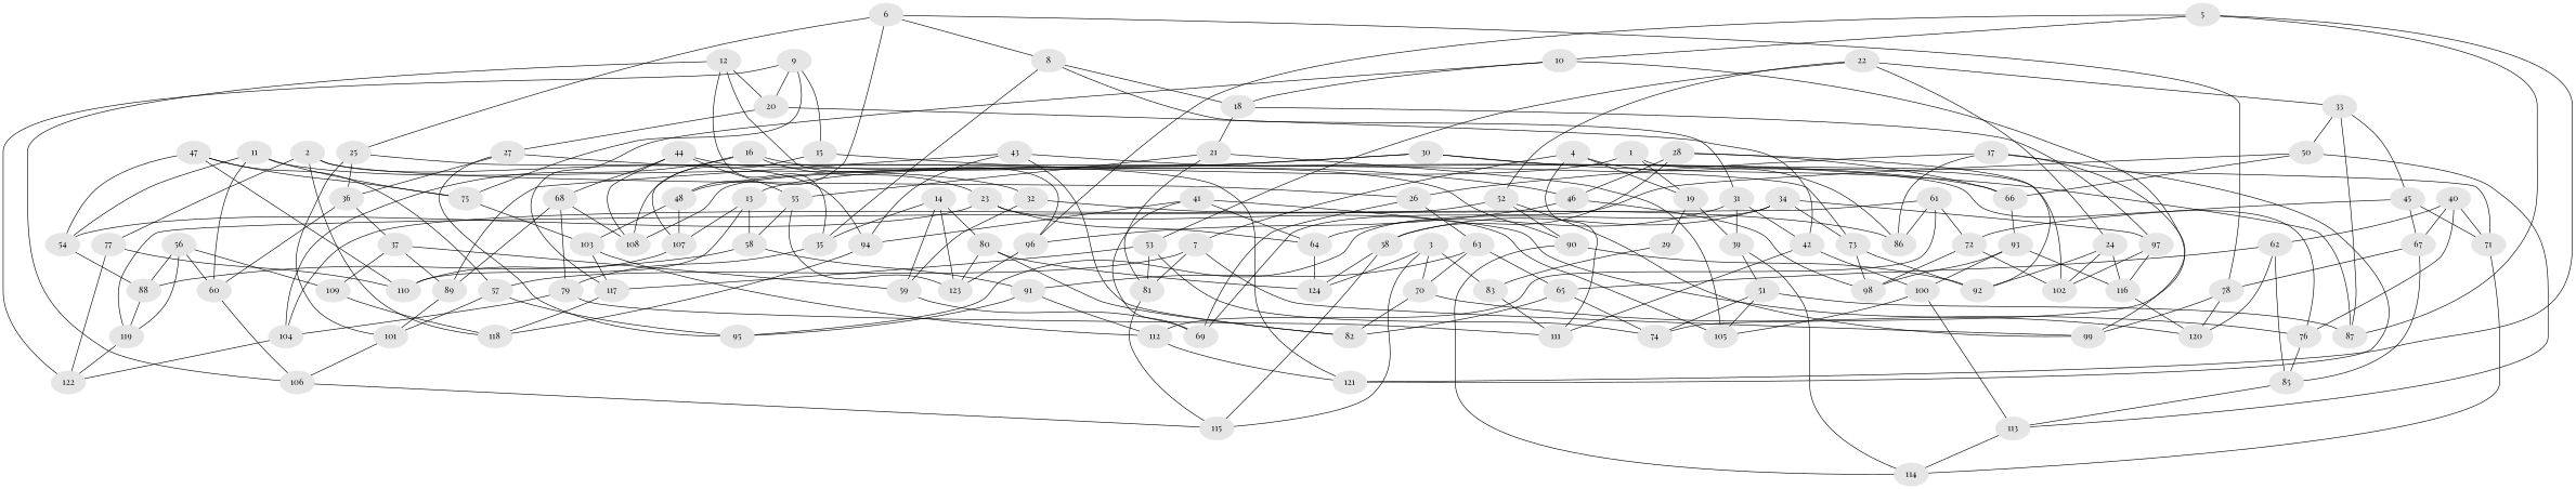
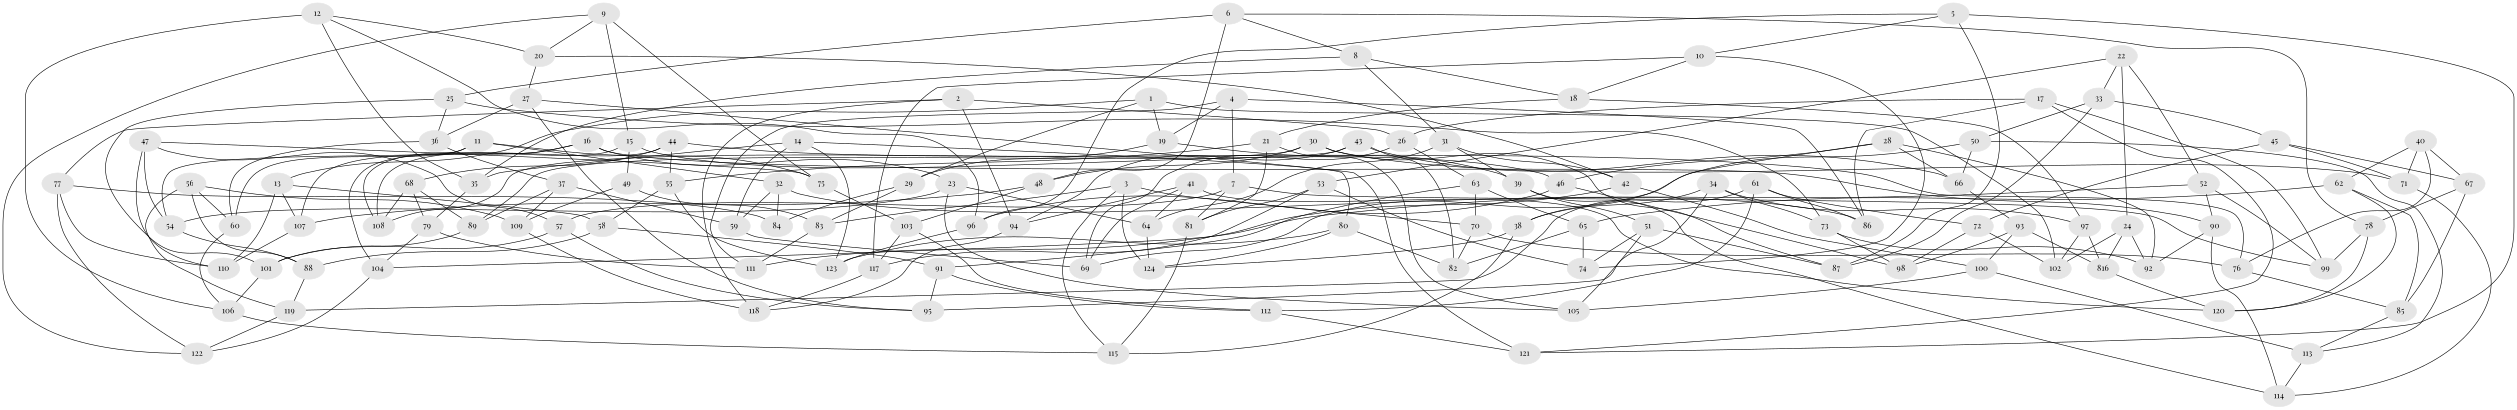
  graph {
    fontname="Playfair Display"
    node [color=gray90 fontname="Playfair Display" style=filled]
    edge [fontname="Playfair Display"]
    1
    13
    19
    29
    102
    58
    107
    110
    39
    83
+   84
    2
    26
    77
    94
    118
    63
    69
    122
    3
    70
    115
    124
    76
    82
    111
    4
    7
    86
    57
    81
    99
    5
    10
    87
    96
    121
    18
    74
    117
    123
    6
    8
    25
    48
    78
    31
    35
    36
    73
    101
    103
    120
    95
    21
    97
    42
    64
    79
    9
    15
    20
    75
    46
+   49
    108
    27
    11
    32
    54
    60
    59
    88
    106
    12
    91
    14
    80
    98
    109
    16
    23
    90
    104
    105
    92
    114
    17
    55
-   116
+   116 [label=816]
    51
    100
    22
    24
    33
    52
    53
    45
    50
    37
    65
    28
    38
    66
    93
    30
    71
    67
    72
    113
    34
    89
    40
    62
    85
    41
    43
    44
    68
    47
    112
    119
    56
    61
    1 -- 13
    1 -- 19
+   1 -- 29
    1 -- 102
    13 -- 58
    13 -- 107
    13 -- 110
    19 -- 29
    19 -- 39
    29 -- 83
+   29 -- 84
    58 -- 88
    58 -- 91
    107 -- 110
    39 -- 114
    39 -- 51
    83 -- 111
    2 -- 26
    2 -- 77
    2 -- 94
    2 -- 118
    26 -- 63
    26 -- 69
    77 -- 110
+   77 -- 84
    77 -- 122
    94 -- 118
    63 -- 70
    63 -- 91
    63 -- 65
    3 -- 83
    3 -- 70
    3 -- 115
    3 -- 124
    70 -- 76
    70 -- 82
    76 -- 85
    4 -- 19
    4 -- 111
    4 -- 7
    4 -- 86
    7 -- 57
    7 -- 81
    7 -- 99
    57 -- 101
    57 -- 95
    81 -- 115
    5 -- 10
    5 -- 87
    5 -- 96
    5 -- 121
    10 -- 18
    10 -- 74
    10 -- 117
    96 -- 123
    18 -- 21
    18 -- 97
    117 -- 118
    6 -- 8
    6 -- 25
    6 -- 48
    6 -- 78
    8 -- 18
    8 -- 31
    8 -- 35
    25 -- 36
    25 -- 73
    25 -- 101
    48 -- 107
    48 -- 103
    78 -- 99
    78 -- 120
    31 -- 39
    31 -- 42
    31 -- 64
    35 -- 79
    36 -- 60
    36 -- 37
    73 -- 98
    73 -- 92
    101 -- 106
    103 -- 117
    103 -- 112
    21 -- 81
    21 -- 105
    21 -- 55
    97 -- 102
    97 -- 116
    42 -- 111
    42 -- 100
    64 -- 124
    79 -- 111
    79 -- 104
    9 -- 122
    9 -- 15
    9 -- 20
    9 -- 75
    15 -- 46
+   15 -- 49
    15 -- 108
    20 -- 42
    20 -- 27
    75 -- 103
    46 -- 96
    46 -- 98
+   49 -- 83
+   49 -- 109
    27 -- 121
    27 -- 36
    27 -- 95
    11 -- 75
    11 -- 32
    11 -- 54
    11 -- 60
+   32 -- 84
    32 -- 86
    32 -- 59
    54 -- 88
    60 -- 106
    59 -- 69
    88 -- 119
    106 -- 115
    12 -- 96
    12 -- 35
    12 -- 20
    12 -- 106
    91 -- 95
    91 -- 112
    14 -- 123
    14 -- 35
    14 -- 59
    14 -- 80
    80 -- 124
    80 -- 82
    80 -- 123
    109 -- 118
    16 -- 107
    16 -- 23
    16 -- 90
    16 -- 104
    23 -- 64
    23 -- 54
    23 -- 105
    90 -- 92
    90 -- 114
    104 -- 122
    17 -- 26
    17 -- 86
    17 -- 99
    17 -- 121
    55 -- 58
    55 -- 123
    116 -- 120
    51 -- 87
    51 -- 74
    51 -- 105
    100 -- 105
    100 -- 113
    22 -- 24
    22 -- 33
    22 -- 52
    22 -- 53
    24 -- 102
    24 -- 92
    24 -- 116
    33 -- 87
    33 -- 45
    33 -- 50
    52 -- 99
    52 -- 90
    52 -- 104
    53 -- 81
    53 -- 74
    53 -- 117
    45 -- 71
    45 -- 67
    45 -- 72
    50 -- 69
    50 -- 66
    50 -- 113
    37 -- 59
    37 -- 109
    37 -- 89
    65 -- 82
    65 -- 74
    28 -- 46
    28 -- 92
    28 -- 38
    28 -- 66
    38 -- 115
    38 -- 124
    66 -- 93
    93 -- 98
    93 -- 116
    93 -- 100
    30 -- 87
    30 -- 48
    30 -- 108
    30 -- 71
    71 -- 114
    67 -- 78
    67 -- 85
    72 -- 102
    72 -- 98
    113 -- 114
    34 -- 73
    34 -- 95
    34 -- 97
    34 -- 38
    89 -- 101
    40 -- 76
    40 -- 71
    40 -- 67
    40 -- 62
    62 -- 120
    62 -- 65
    62 -- 85
    85 -- 113
    41 -- 94
    41 -- 69
    41 -- 120
    41 -- 64
    43 -- 94
    43 -- 82
    43 -- 66
    43 -- 89
    44 -- 76
    44 -- 108
    44 -- 55
    44 -- 68
    68 -- 79
    68 -- 108
    68 -- 89
    47 -- 110
    47 -- 57
    47 -- 75
    47 -- 54
    112 -- 121
    119 -- 122
    56 -- 60
    56 -- 88
    56 -- 109
    56 -- 119
    61 -- 86
    61 -- 72
    61 -- 112
    61 -- 119
  }
